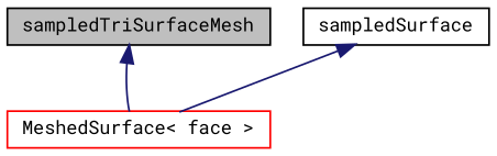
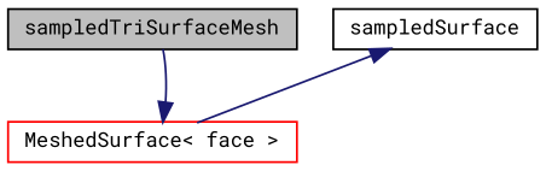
  digraph {
    fontname="Roboto Mono"
    node [color=black fontname="Roboto Mono" fontsize=10 shape=record]
    edge [color=midnightblue dir=back fontname="Roboto Mono" fontsize=10 labelfontname=Helvetica labelfontsize=10 style=solid]
    n1 [fillcolor=grey75 fontcolor=black height=0.2 label=sampledTriSurfaceMesh style=filled width=0.4]
    n2 [height=0.2 label=sampledSurface width=0.4]
    n3 [color=red height=0.2 label="MeshedSurface\< face \>" width=0.4]
    n2 -> n3
-   n1 -> n3
+   n3 -> n1
  }
